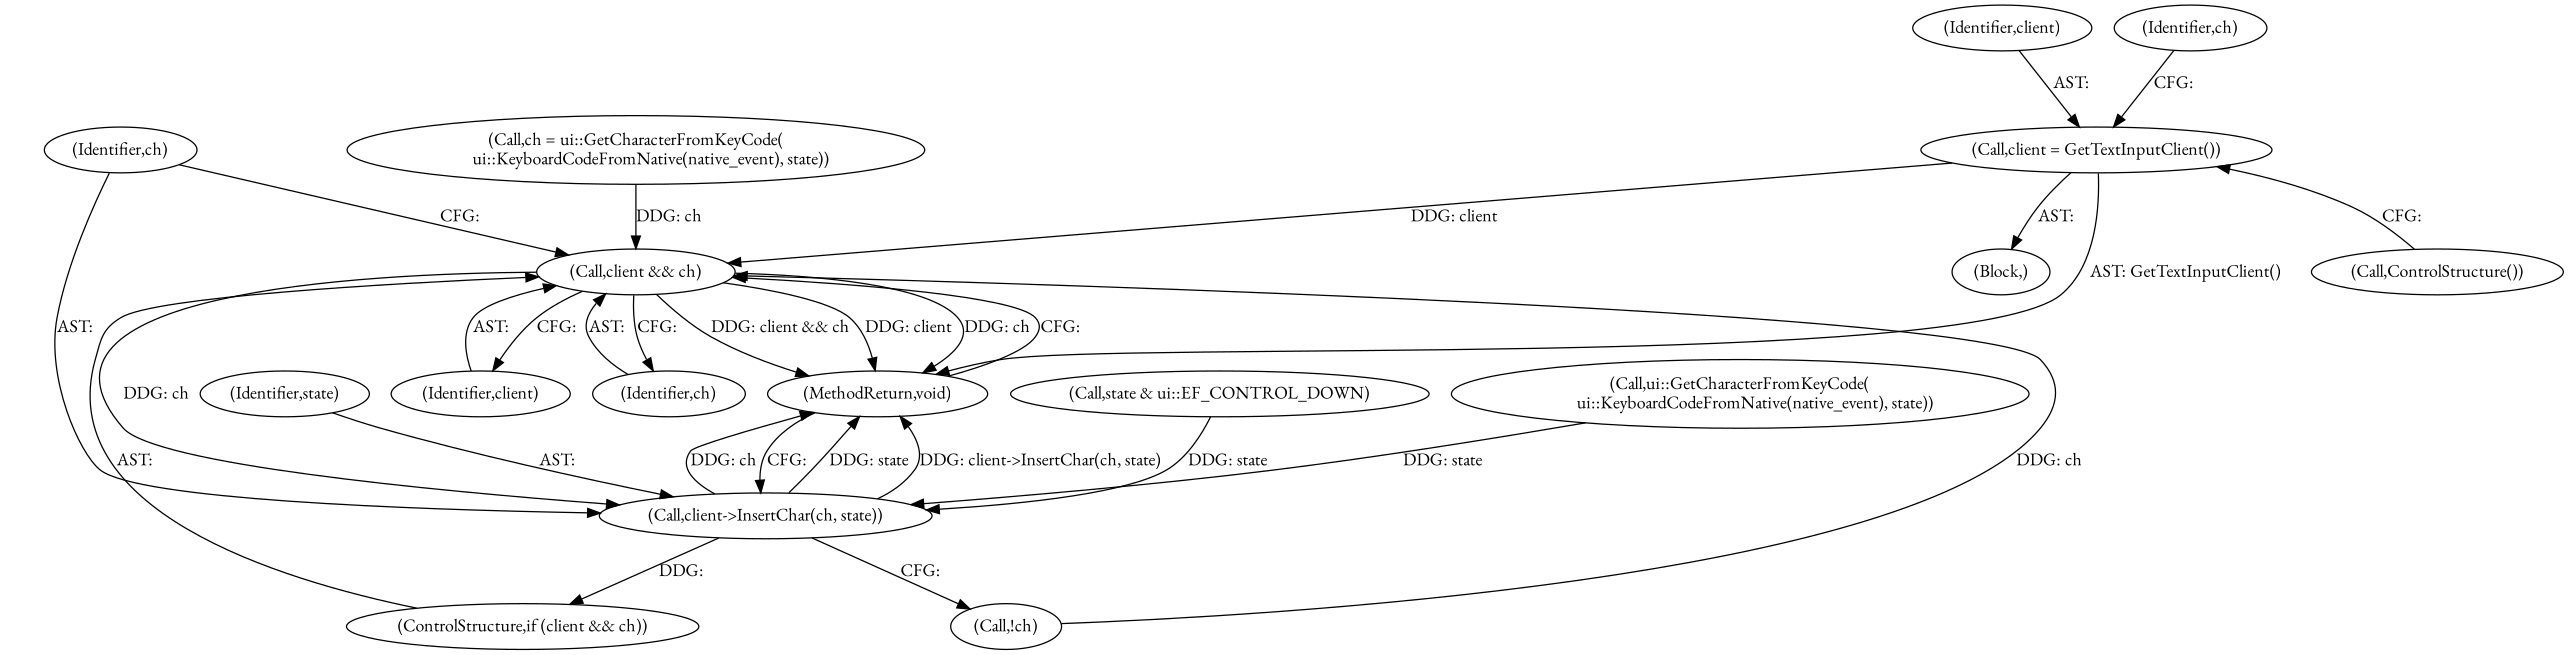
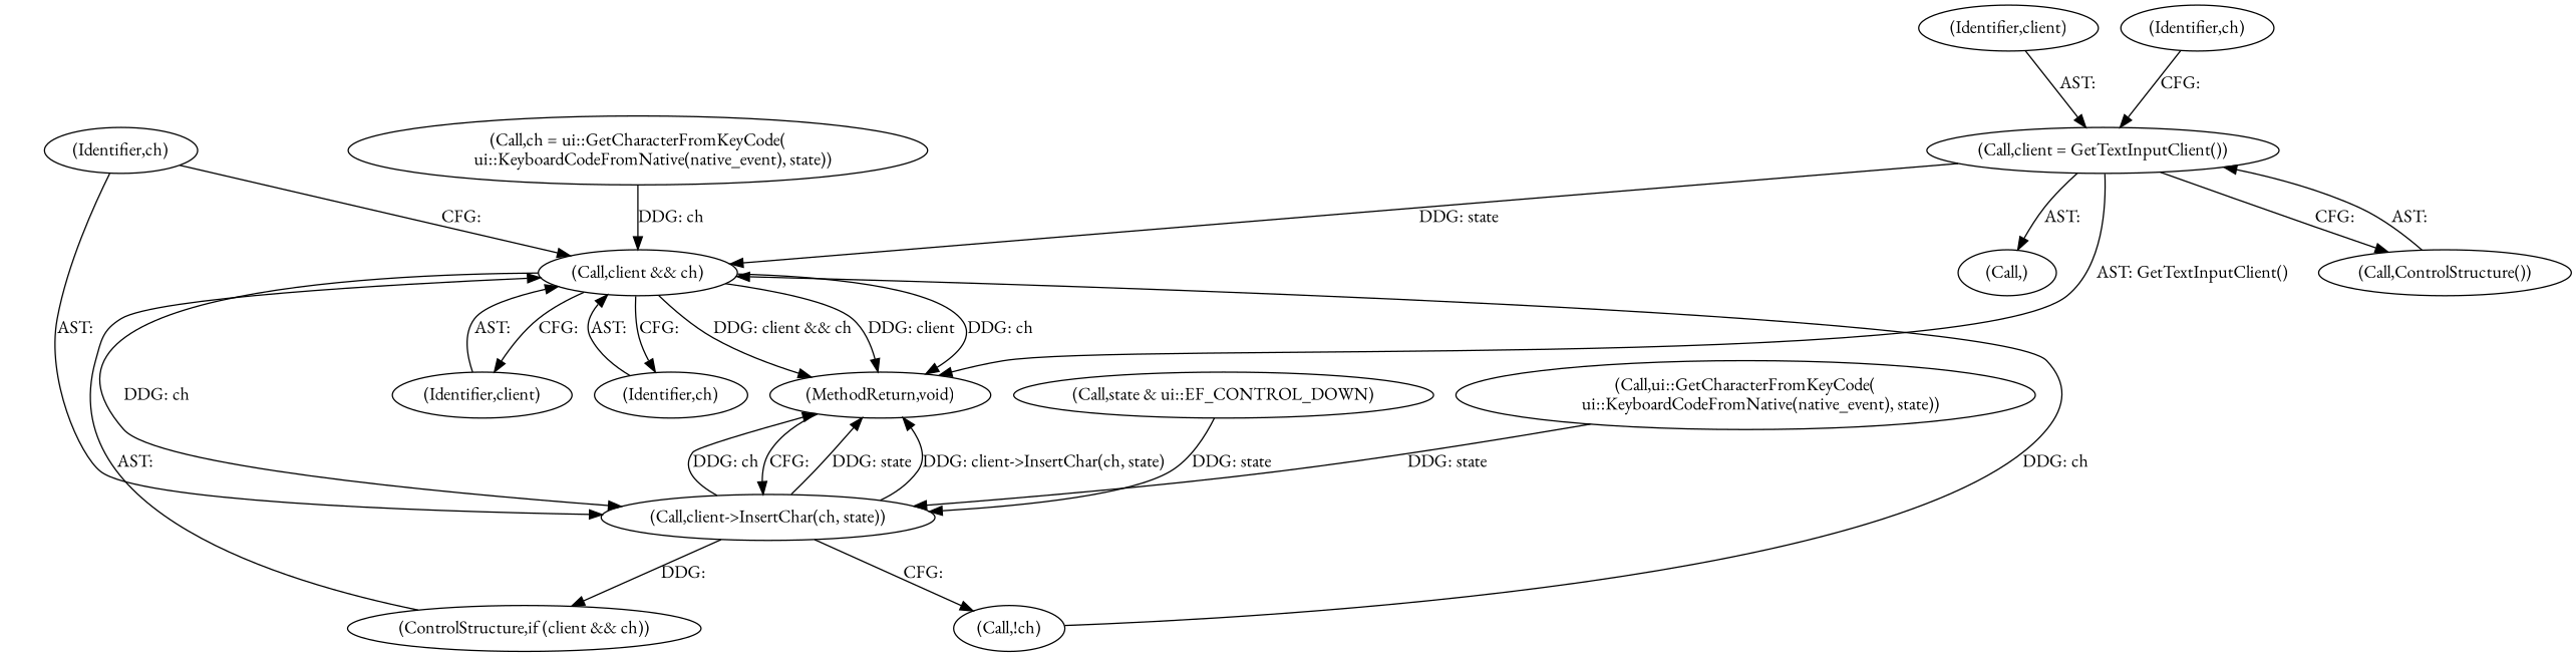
  digraph {
    fontname="EB Garamond"
    node [fontname="EB Garamond"]
    edge [fontname="EB Garamond"]
    n1 [label="(Call,client = GetTextInputClient())"]
    n2 [label="(Call,client && ch)"]
    n3 [label="(Call,ControlStructure())"]
-   n4 [label="(Block,)"]
+   n4 [label="(Call,)"]
    n5 [label="(MethodReturn,void)"]
    n6 [label="(Call,client->InsertChar(ch, state))"]
    n7 [label="(Identifier,client)"]
    n8 [label="(Identifier,ch)"]
    n9 [label="(ControlStructure,if (client && ch))"]
    n10 [label="(Call,!ch)"]
-   n11 [label="(Identifier,state)"]
    n12 [label="(Identifier,client)"]
    n13 [label="(Call,ui::GetCharacterFromKeyCode(\n        ui::KeyboardCodeFromNative(native_event), state))"]
    n14 [label="(Identifier,ch)"]
    n15 [label="(Call,ch = ui::GetCharacterFromKeyCode(\n        ui::KeyboardCodeFromNative(native_event), state))"]
    n16 [label="(Call,state & ui::EF_CONTROL_DOWN)"]
    n17 [label="(Identifier,ch)"]
-   n1 -> n2 [label="DDG: client"]
+   n1 -> n2 [label="DDG: state"]
+   n1 -> n3 [label="CFG: "]
    n1 -> n4 [label="AST: "]
    n1 -> n5 [label="AST: GetTextInputClient()"]
    n2 -> n5 [label="DDG: client && ch"]
    n2 -> n5 [label="DDG: client"]
    n2 -> n5 [label="DDG: ch"]
    n2 -> n6 [label="DDG: ch"]
    n2 -> n7 [label="CFG: "]
    n2 -> n8 [label="CFG: "]
-   n3 -> n1 [label="CFG: "]
-   n5 -> n2 [label="CFG: "]
+   n3 -> n1 [label="AST: "]
    n5 -> n6 [label="CFG: "]
    n6 -> n5 [label="DDG: state"]
    n6 -> n5 [label="DDG: client->InsertChar(ch, state)"]
    n6 -> n5 [label="DDG: ch"]
    n6 -> n9 [label="DDG: "]
    n6 -> n10 [label="CFG: "]
    n7 -> n2 [label="AST: "]
    n8 -> n2 [label="AST: "]
    n9 -> n2 [label="AST: "]
    n10 -> n2 [label="DDG: ch"]
-   n11 -> n6 [label="AST: "]
    n12 -> n1 [label="AST: "]
    n13 -> n6 [label="DDG: state"]
    n14 -> n2 [label="CFG: "]
    n14 -> n6 [label="AST: "]
    n15 -> n2 [label="DDG: ch"]
    n16 -> n6 [label="DDG: state"]
    n17 -> n1 [label="CFG: "]
  }
